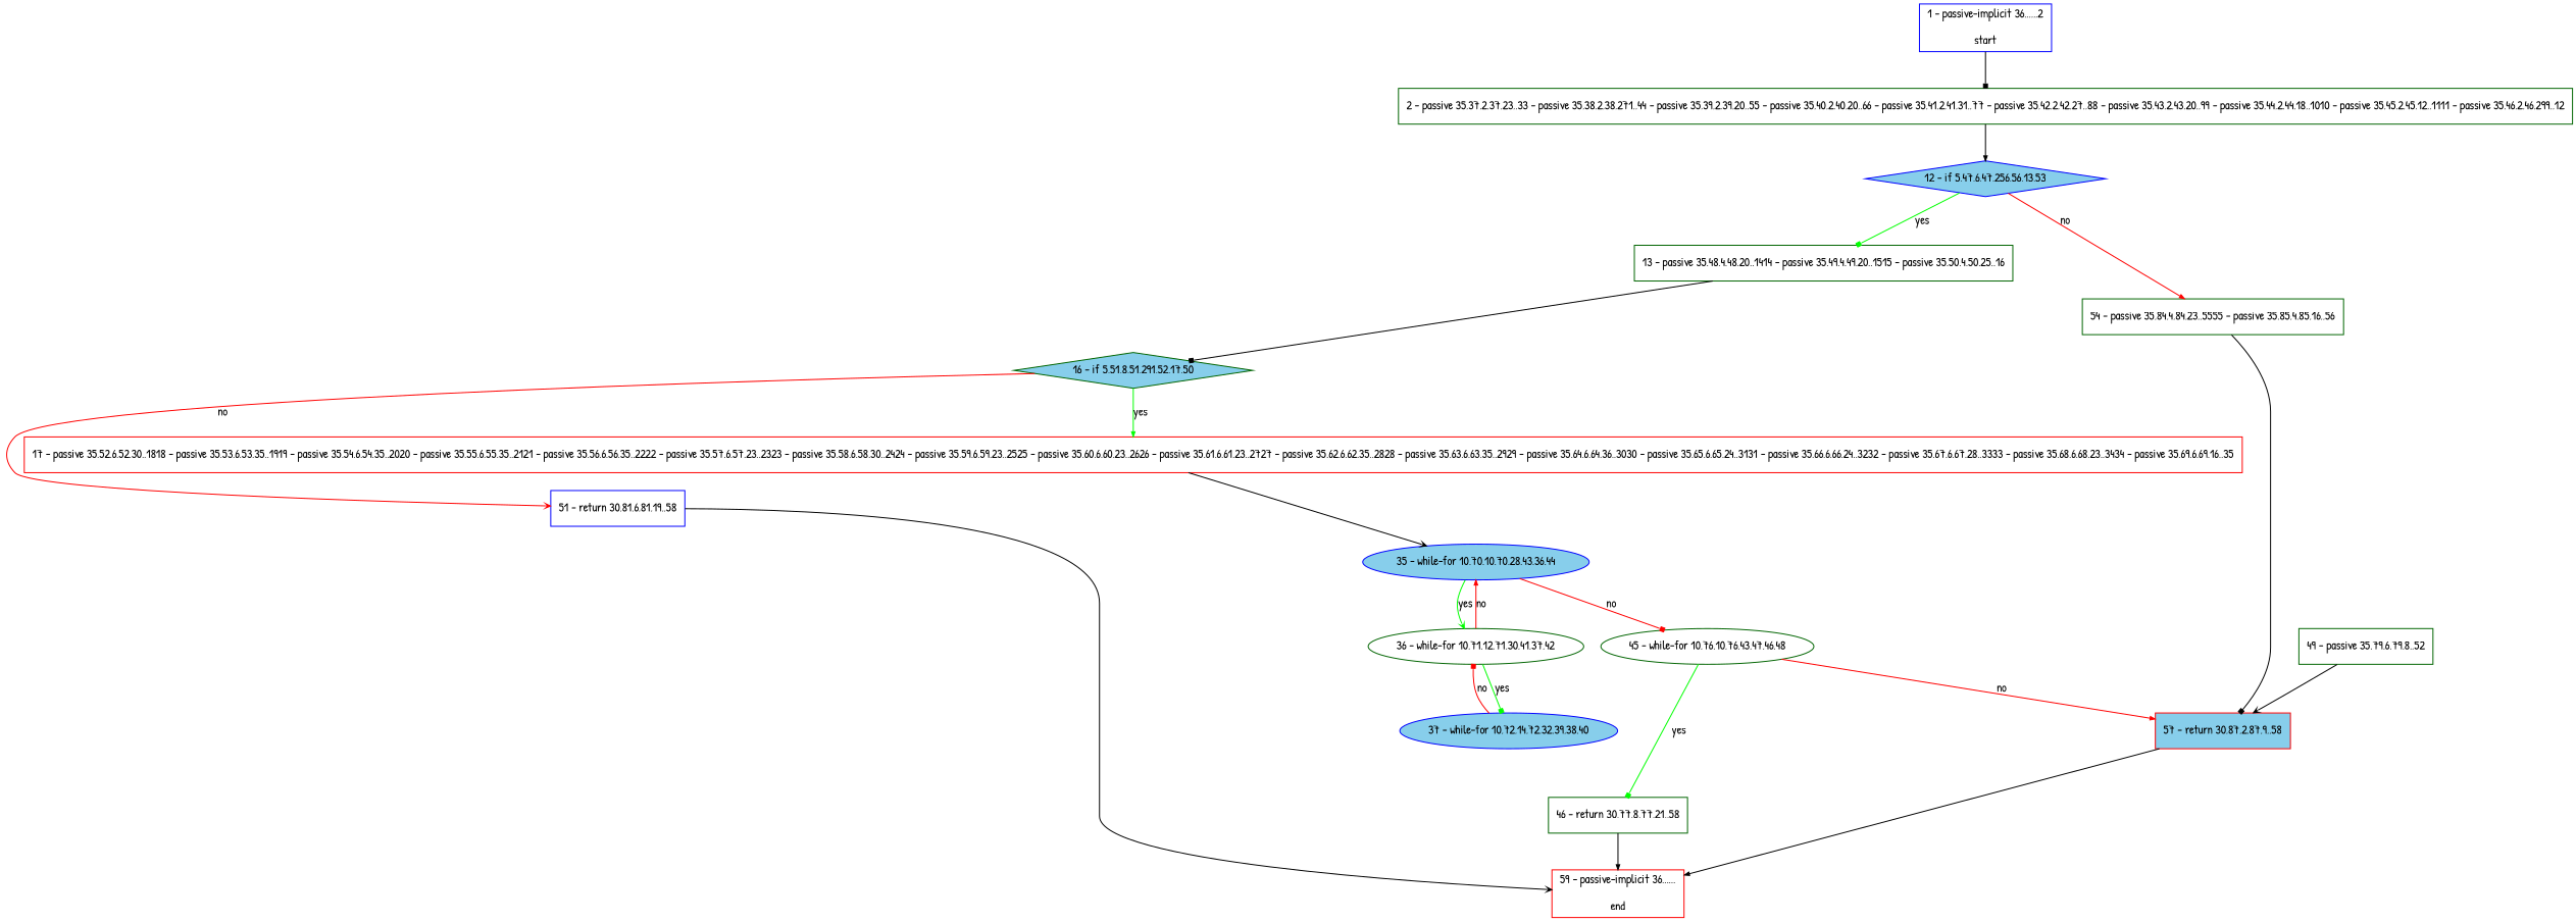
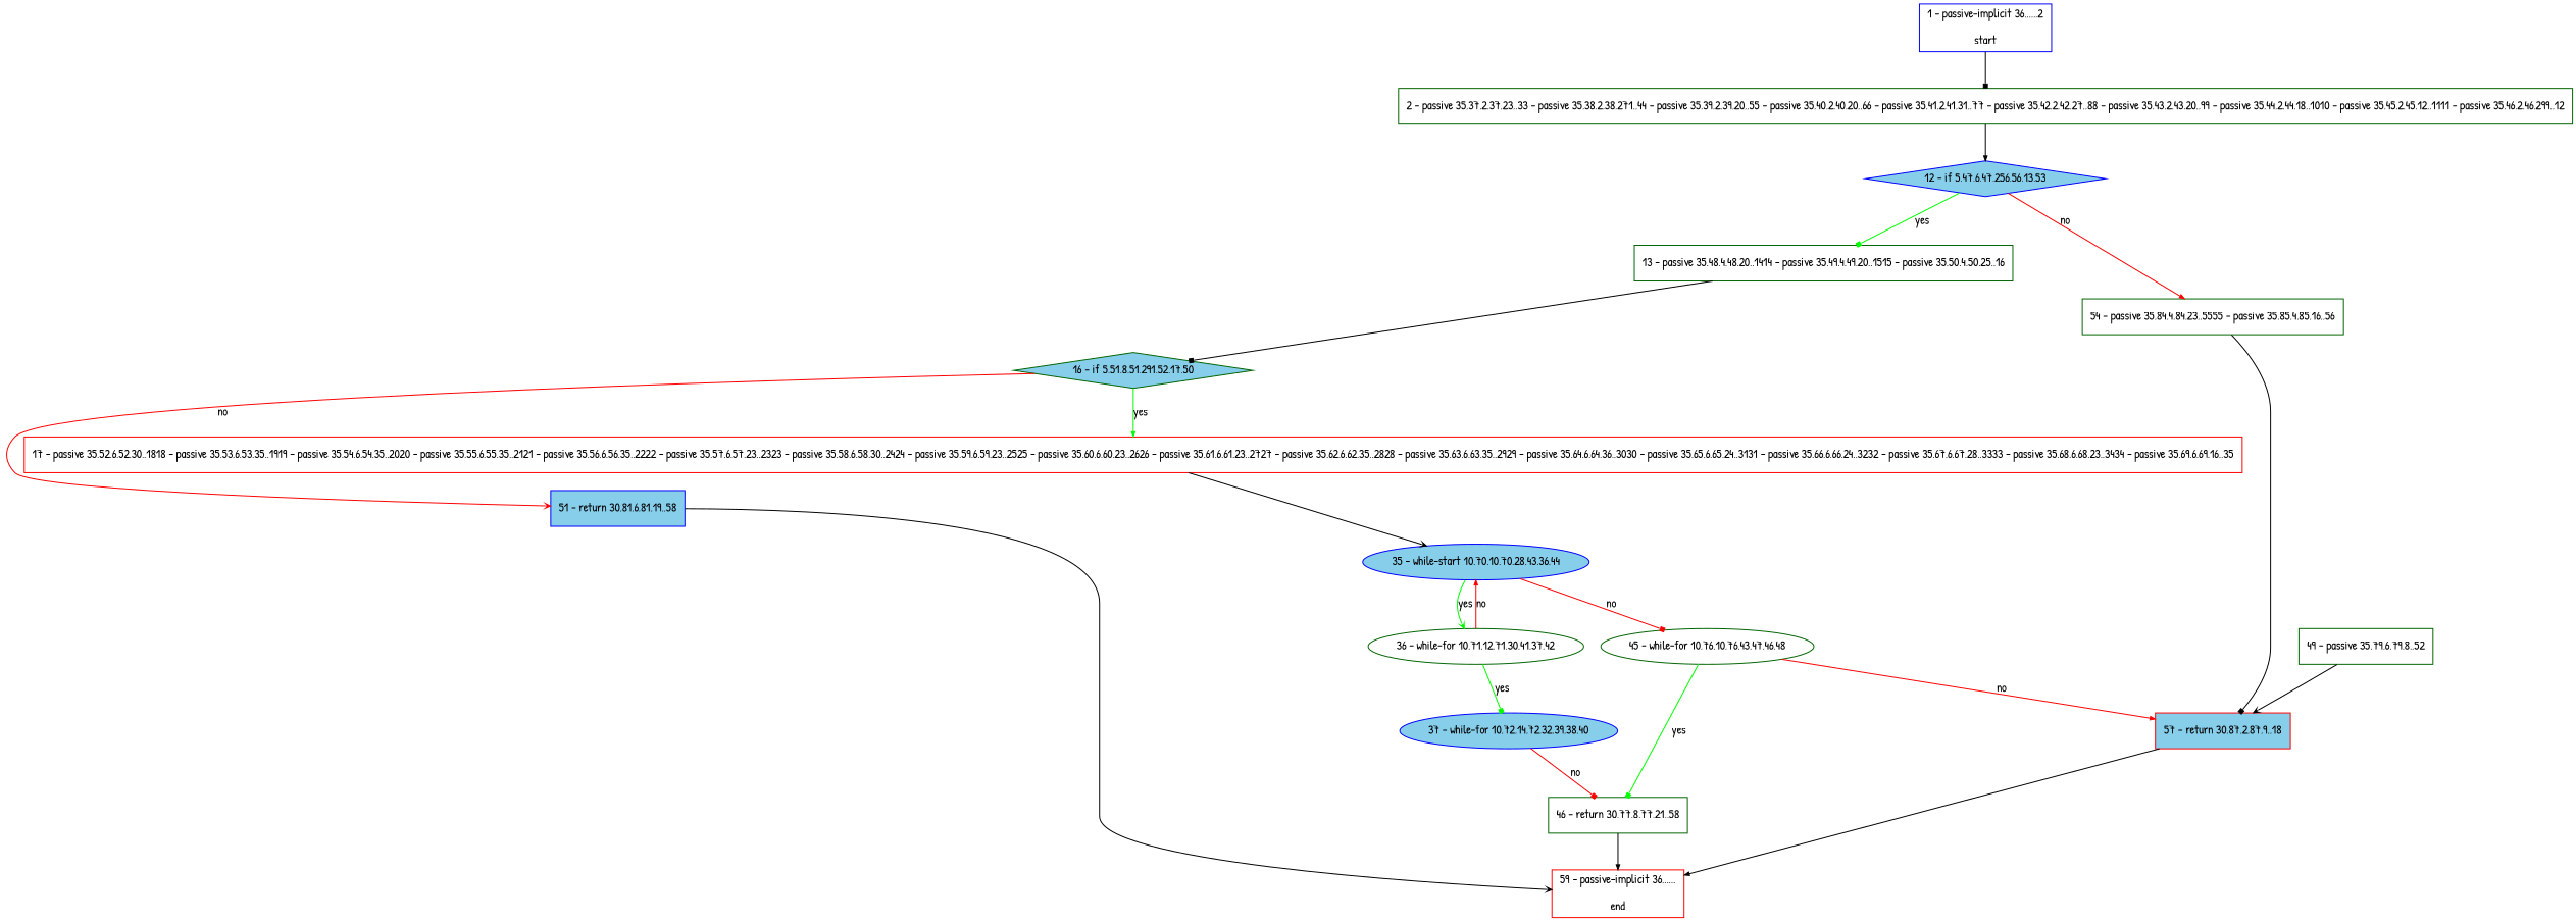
  digraph {
    bgcolor=white
    compound=true
    fillcolor="#FFFFCC"
    fontname="Patrick Hand"
    fontsize=12
    pack=true
    packmode=clust
    style="rounded,filled"
    node [color=darkgreen compound=true fillcolor=white fixedsize=false fontname="Patrick Hand" fontsize=12 node_initialized=no shape=box style=filled]
    edge [arrowhead=box arrowsize=0.5 arrowtail=none color="#000000" compound=true dir=forward fontcolor=black fontname="Patrick Hand" fontsize=12]
    n1 [label="2 - passive 35,37,2,37,23,,33 - passive 35,38,2,38,271,,44 - passive 35,39,2,39,20,,55 - passive 35,40,2,40,20,,66 - passive 35,41,2,41,31,,77 - passive 35,42,2,42,27,,88 - passive 35,43,2,43,20,,99 - passive 35,44,2,44,18,,1010 - passive 35,45,2,45,12,,1111 - passive 35,46,2,46,299,,12"]
    n2 [color=blue fillcolor=skyblue label="12 - if 5,47,6,47,256,56,13,53" shape=diamond]
    n3 [label="13 - passive 35,48,4,48,20,,1414 - passive 35,49,4,49,20,,1515 - passive 35,50,4,50,25,,16"]
    n4 [label="54 - passive 35,84,4,84,23,,5555 - passive 35,85,4,85,16,,56"]
    n5 [color=blue label="1 - passive-implicit 36,,,,,,2\n\nstart"]
    n6 [fillcolor=skyblue label="16 - if 5,51,8,51,291,52,17,50" shape=diamond]
-   n7 [color=red fillcolor=skyblue label="57 - return 30,87,2,87,9,,58"]
+   n7 [color=red fillcolor=skyblue label="57 - return 30,87,2,87,9,,18"]
    n8 [color=red label="17 - passive 35,52,6,52,30,,1818 - passive 35,53,6,53,35,,1919 - passive 35,54,6,54,35,,2020 - passive 35,55,6,55,35,,2121 - passive 35,56,6,56,35,,2222 - passive 35,57,6,57,23,,2323 - passive 35,58,6,58,30,,2424 - passive 35,59,6,59,23,,2525 - passive 35,60,6,60,23,,2626 - passive 35,61,6,61,23,,2727 - passive 35,62,6,62,35,,2828 - passive 35,63,6,63,35,,2929 - passive 35,64,6,64,36,,3030 - passive 35,65,6,65,24,,3131 - passive 35,66,6,66,24,,3232 - passive 35,67,6,67,28,,3333 - passive 35,68,6,68,23,,3434 - passive 35,69,6,69,16,,35"]
-   n9 [color=blue label="51 - return 30,81,6,81,19,,58"]
+   n9 [color=blue fillcolor=skyblue label="51 - return 30,81,6,81,19,,58"]
    n10 [color=red label="59 - passive-implicit 36,,,,,,\n\nend"]
-   n11 [color=blue fillcolor=skyblue label="35 - while-for 10,70,10,70,28,43,36,44" shape=oval]
+   n11 [color=blue fillcolor=skyblue label="35 - while-start 10,70,10,70,28,43,36,44" shape=oval]
    n12 [label="36 - while-for 10,71,12,71,30,41,37,42" shape=oval]
    n13 [label="45 - while-for 10,76,10,76,43,47,46,48" shape=oval]
    n14 [color=blue fillcolor=skyblue label="37 - while-for 10,72,14,72,32,39,38,40" shape=oval]
    n15 [label="46 - return 30,77,8,77,21,,58"]
    n16 [label="49 - passive 35,79,6,79,8,,52"]
    n1 -> n2 [arrowhead=normal]
    n2 -> n3 [color="#00ff00" label=yes]
    n2 -> n4 [arrowhead=normal color="#ff0000" label=no]
    n3 -> n6
    n4 -> n7
    n5 -> n1
    n6 -> n8 [arrowhead=normal color="#00ff00" label=yes]
    n6 -> n9 [arrowhead=vee color="#ff0000" label=no]
    n7 -> n10 [arrowhead=normal]
    n8 -> n11 [arrowhead=vee]
    n9 -> n10 [arrowhead=vee]
    n11 -> n12 [arrowhead=vee color="#00ff00" label=yes]
    n11 -> n13 [color="#ff0000" label=no]
    n12 -> n11 [arrowhead=normal color="#ff0000" label=no]
    n12 -> n14 [color="#00ff00" label=yes]
    n13 -> n7 [arrowhead=normal color="#ff0000" label=no]
    n13 -> n15 [color="#00ff00" label=yes]
-   n14 -> n12 [color="#ff0000" label=no]
+   n14 -> n15 [color="#ff0000" label=no]
    n15 -> n10 [arrowhead=normal]
    n16 -> n7 [arrowhead=vee]
  }
